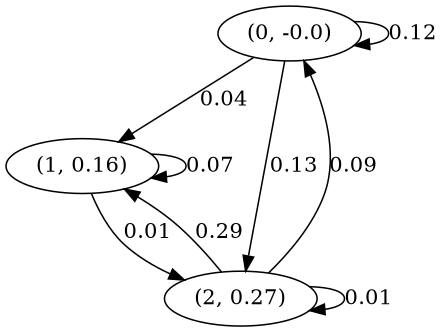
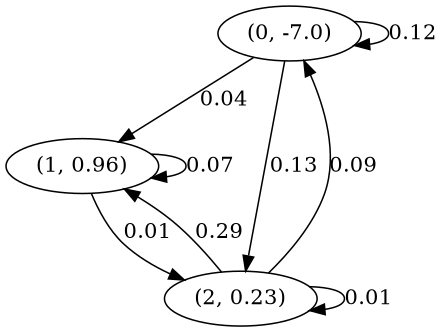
  digraph {
-   n1 [label="(0, -0.0)"]
-   n2 [label="(1, 0.16)"]
-   n3 [label="(2, 0.27)"]
+   n1 [label="(0, -7.0)"]
+   n2 [label="(1, 0.96)"]
+   n3 [label="(2, 0.23)"]
    n1 -> n1 [label=0.12]
    n1 -> n2 [label=0.04]
    n1 -> n3 [label=0.13]
    n2 -> n2 [label=0.07]
    n2 -> n3 [label=0.01]
    n3 -> n1 [label=0.09]
    n3 -> n2 [label=0.29]
    n3 -> n3 [label=0.01]
  }
